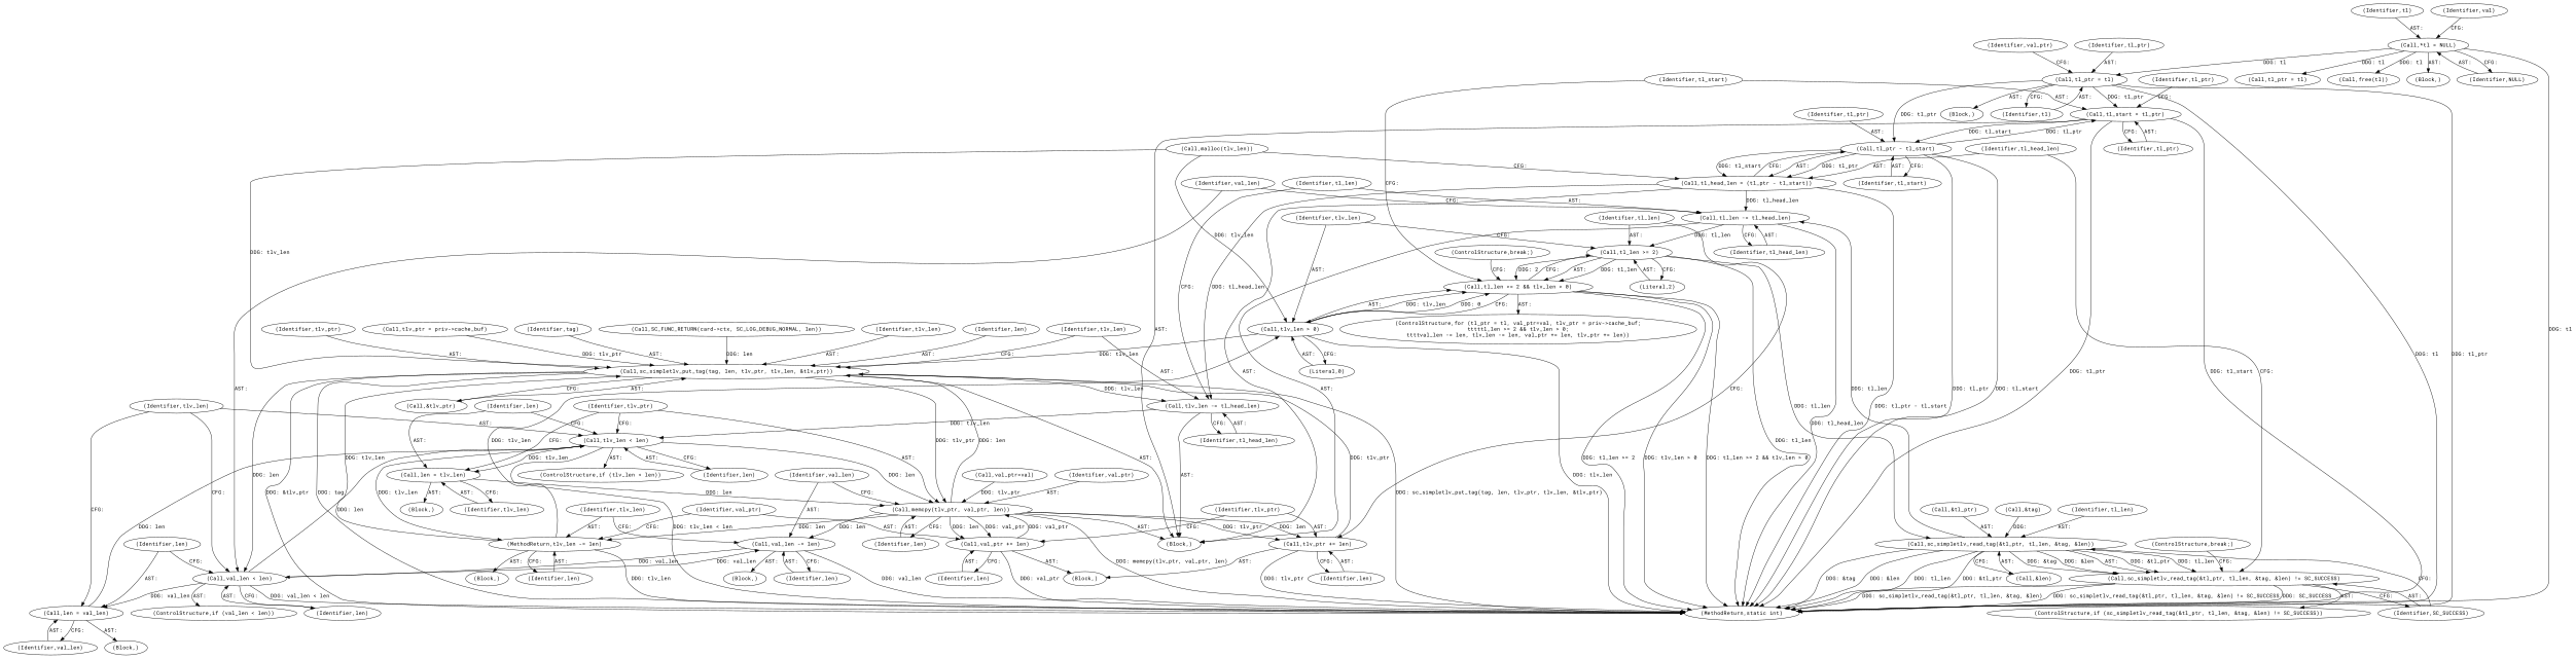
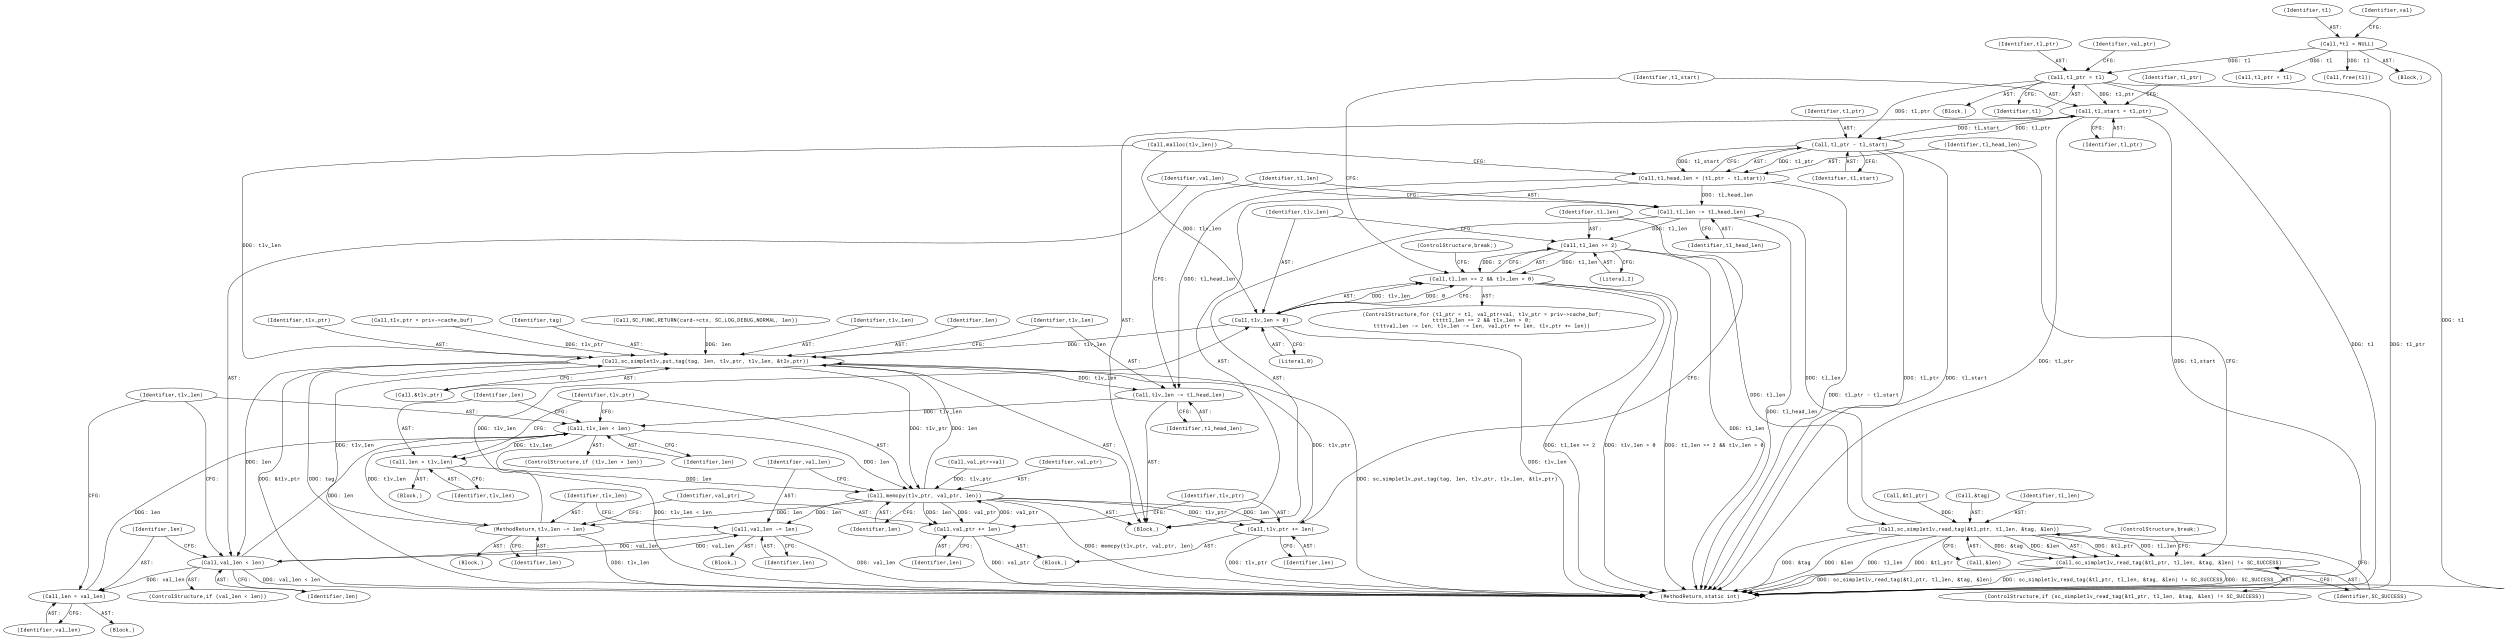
  digraph {
    fontname="Roboto Mono"
    node [fontname="Roboto Mono"]
    edge [fontname="Roboto Mono"]
    n1 [label="(Call,tl_start = tl_ptr)"]
    n2 [label="(Call,tl_ptr - tl_start)"]
    n3 [label="(Identifier,tl_ptr)"]
    n4 [label="(Block,)"]
    n5 [label="(MethodReturn,static int)"]
    n6 [label="(Call,tl_head_len = (tl_ptr - tl_start))"]
    n7 [label="(Identifier,tl_start)"]
    n8 [label="(Call,tl_ptr = tl)"]
    n9 [label="(Block,)"]
    n10 [label="(Identifier,tl)"]
    n11 [label="(Call,*tl = NULL)"]
    n12 [label="(Call,tl_ptr = tl)"]
    n13 [label="(Call,free(tl))"]
    n14 [label="(Block,)"]
-   n15 [label="(Identifier,NULL)"]
    n16 [label="(Call,tlv_len -= tl_head_len)"]
    n17 [label="(Call,tl_len -= tl_head_len)"]
    n18 [label="(Call,tlv_len < len)"]
    n19 [label="(Identifier,tl_head_len)"]
    n20 [label="(Call,tl_len >= 2)"]
    n21 [label="(Identifier,tl_head_len)"]
    n22 [label="(MethodReturn,tlv_len -= len)"]
    n23 [label="(Call,memcpy(tlv_ptr, val_ptr, len))"]
    n24 [label="(Call,len = tlv_len)"]
    n25 [label="(ControlStructure,if (tlv_len < len))"]
    n26 [label="(Identifier,len)"]
    n27 [label="(Call,tlv_len > 0)"]
    n28 [label="(Call,sc_simpletlv_put_tag(tag, len, tlv_ptr, tlv_len, &tlv_ptr))"]
    n29 [label="(Identifier,len)"]
    n30 [label="(Block,)"]
    n31 [label="(Call,val_len -= len)"]
    n32 [label="(Call,val_ptr += len)"]
    n33 [label="(Call,tlv_ptr += len)"]
    n34 [label="(Identifier,len)"]
    n35 [label="(Block,)"]
    n36 [label="(Identifier,tlv_len)"]
    n37 [label="(Call,tl_len >= 2 && tlv_len > 0)"]
    n38 [label="(Literal,0)"]
    n39 [label="(Call,val_len < len)"]
    n40 [label="(Call,&tlv_ptr)"]
    n41 [label="(ControlStructure,for (tl_ptr = tl, val_ptr=val, tlv_ptr = priv->cache_buf;\n\t\t\t\ttl_len >= 2 && tlv_len > 0;\n\t\t\t\tval_len -= len, tlv_len -= len, val_ptr += len, tlv_ptr += len))"]
    n42 [label="(Call,sc_simpletlv_read_tag(&tl_ptr, tl_len, &tag, &len))"]
    n43 [label="(Literal,2)"]
    n44 [label="(Call,len = val_len)"]
    n45 [label="(Identifier,len)"]
    n46 [label="(ControlStructure,if (val_len < len))"]
    n47 [label="(Block,)"]
    n48 [label="(Identifier,len)"]
    n49 [label="(Identifier,val_len)"]
    n50 [label="(Block,)"]
    n51 [label="(Block,)"]
    n52 [label="(Identifier,len)"]
    n53 [label="(Identifier,len)"]
    n54 [label="(Call,sc_simpletlv_read_tag(&tl_ptr, tl_len, &tag, &len) != SC_SUCCESS)"]
    n55 [label="(Call,&len)"]
    n56 [label="(ControlStructure,if (sc_simpletlv_read_tag(&tl_ptr, tl_len, &tag, &len) != SC_SUCCESS))"]
    n57 [label="(Identifier,SC_SUCCESS)"]
    n58 [label="(Identifier,len)"]
    n59 [label="(Identifier,tlv_len)"]
    n60 [label="(Call,tlv_ptr = priv->cache_buf)"]
    n61 [label="(Identifier,tl_ptr)"]
    n62 [label="(Identifier,tag)"]
    n63 [label="(Call,SC_FUNC_RETURN(card->ctx, SC_LOG_DEBUG_NORMAL, len))"]
    n64 [label="(Identifier,len)"]
    n65 [label="(ControlStructure,break;)"]
    n66 [label="(Identifier,val_len)"]
    n67 [label="(Identifier,len)"]
    n68 [label="(Identifier,val_ptr)"]
    n69 [label="(Identifier,tl)"]
    n70 [label="(Identifier,tlv_len)"]
    n71 [label="(Call,val_ptr=val)"]
    n72 [label="(Identifier,val_ptr)"]
    n73 [label="(Identifier,tlv_ptr)"]
    n74 [label="(Identifier,tlv_ptr)"]
    n75 [label="(Identifier,tl_len)"]
    n76 [label="(Identifier,val_len)"]
    n77 [label="(Call,malloc(tlv_len))"]
    n78 [label="(Call,&tl_ptr)"]
    n79 [label="(Call,&tag)"]
    n80 [label="(Identifier,tlv_len)"]
    n81 [label="(Identifier,tl_start)"]
    n82 [label="(Identifier,tl_head_len)"]
    n83 [label="(Identifier,val)"]
    n84 [label="(Identifier,tlv_len)"]
    n85 [label="(Identifier,tlv_len)"]
    n86 [label="(Identifier,tl_len)"]
    n87 [label="(Identifier,tlv_ptr)"]
    n88 [label="(Identifier,val_ptr)"]
    n89 [label="(Identifier,tl_len)"]
    n90 [label="(Identifier,tl_ptr)"]
    n91 [label="(ControlStructure,break;)"]
    n92 [label="(Identifier,tl_ptr)"]
    n1 -> n2 [label="DDG: tl_start"]
    n1 -> n3 [label="CFG: "]
    n1 -> n4 [label="AST: "]
    n1 -> n5 [label="DDG: tl_ptr"]
    n1 -> n5 [label="DDG: tl_start"]
    n2 -> n1 [label="DDG: tl_ptr"]
    n2 -> n5 [label="DDG: tl_ptr"]
    n2 -> n5 [label="DDG: tl_start"]
    n2 -> n6 [label="AST: "]
    n2 -> n6 [label="DDG: tl_ptr"]
    n2 -> n6 [label="DDG: tl_start"]
    n2 -> n7 [label="CFG: "]
    n3 -> n1 [label="AST: "]
    n6 -> n2 [label="CFG: "]
    n6 -> n4 [label="AST: "]
    n6 -> n5 [label="DDG: tl_ptr - tl_start"]
    n6 -> n16 [label="DDG: tl_head_len"]
    n6 -> n17 [label="DDG: tl_head_len"]
    n7 -> n2 [label="AST: "]
    n8 -> n1 [label="DDG: tl_ptr"]
    n8 -> n2 [label="DDG: tl_ptr"]
    n8 -> n5 [label="DDG: tl"]
    n8 -> n5 [label="DDG: tl_ptr"]
    n8 -> n9 [label="AST: "]
    n8 -> n10 [label="CFG: "]
    n10 -> n8 [label="AST: "]
    n11 -> n5 [label="DDG: tl"]
    n11 -> n8 [label="DDG: tl"]
    n11 -> n12 [label="DDG: tl"]
    n11 -> n13 [label="DDG: tl"]
    n11 -> n14 [label="AST: "]
-   n11 -> n15 [label="CFG: "]
-   n15 -> n11 [label="AST: "]
    n16 -> n4 [label="AST: "]
    n16 -> n18 [label="DDG: tlv_len"]
    n16 -> n19 [label="CFG: "]
    n17 -> n4 [label="AST: "]
    n17 -> n5 [label="DDG: tl_head_len"]
    n17 -> n20 [label="DDG: tl_len"]
    n17 -> n21 [label="CFG: "]
    n18 -> n5 [label="DDG: tlv_len < len"]
    n18 -> n22 [label="DDG: tlv_len"]
    n18 -> n23 [label="DDG: len"]
    n18 -> n24 [label="DDG: tlv_len"]
    n18 -> n25 [label="AST: "]
    n18 -> n26 [label="CFG: "]
    n19 -> n16 [label="AST: "]
    n20 -> n5 [label="DDG: tl_len"]
    n20 -> n37 [label="AST: "]
    n20 -> n37 [label="DDG: tl_len"]
    n20 -> n37 [label="DDG: 2"]
    n20 -> n42 [label="DDG: tl_len"]
    n20 -> n43 [label="CFG: "]
    n21 -> n17 [label="AST: "]
    n22 -> n5 [label="DDG: tlv_len"]
    n22 -> n27 [label="DDG: tlv_len"]
    n22 -> n28 [label="DDG: tlv_len"]
    n22 -> n29 [label="CFG: "]
    n22 -> n30 [label="AST: "]
    n23 -> n4 [label="AST: "]
    n23 -> n5 [label="DDG: memcpy(tlv_ptr, val_ptr, len)"]
    n23 -> n22 [label="DDG: len"]
    n23 -> n28 [label="DDG: len"]
    n23 -> n31 [label="DDG: len"]
    n23 -> n32 [label="DDG: len"]
    n23 -> n32 [label="DDG: val_ptr"]
    n23 -> n33 [label="DDG: len"]
    n23 -> n33 [label="DDG: tlv_ptr"]
    n23 -> n34 [label="CFG: "]
    n24 -> n23 [label="DDG: len"]
    n24 -> n35 [label="AST: "]
    n24 -> n36 [label="CFG: "]
    n26 -> n18 [label="AST: "]
    n27 -> n5 [label="DDG: tlv_len"]
    n27 -> n28 [label="DDG: tlv_len"]
    n27 -> n37 [label="AST: "]
    n27 -> n37 [label="DDG: tlv_len"]
    n27 -> n37 [label="DDG: 0"]
    n27 -> n38 [label="CFG: "]
    n28 -> n4 [label="AST: "]
    n28 -> n5 [label="DDG: &tlv_ptr"]
    n28 -> n5 [label="DDG: tag"]
    n28 -> n5 [label="DDG: sc_simpletlv_put_tag(tag, len, tlv_ptr, tlv_len, &tlv_ptr)"]
    n28 -> n16 [label="DDG: tlv_len"]
    n28 -> n23 [label="DDG: tlv_ptr"]
    n28 -> n39 [label="DDG: len"]
    n28 -> n40 [label="CFG: "]
    n29 -> n22 [label="AST: "]
    n31 -> n5 [label="DDG: val_len"]
    n31 -> n39 [label="DDG: val_len"]
    n31 -> n47 [label="AST: "]
    n31 -> n48 [label="CFG: "]
    n32 -> n5 [label="DDG: val_ptr"]
    n32 -> n23 [label="DDG: val_ptr"]
    n32 -> n51 [label="AST: "]
    n32 -> n52 [label="CFG: "]
    n33 -> n5 [label="DDG: tlv_ptr"]
    n33 -> n28 [label="DDG: tlv_ptr"]
    n33 -> n51 [label="AST: "]
    n33 -> n53 [label="CFG: "]
    n34 -> n23 [label="AST: "]
    n36 -> n24 [label="AST: "]
    n37 -> n5 [label="DDG: tl_len >= 2"]
    n37 -> n5 [label="DDG: tlv_len > 0"]
    n37 -> n5 [label="DDG: tl_len >= 2 && tlv_len > 0"]
    n37 -> n20 [label="CFG: "]
    n37 -> n27 [label="CFG: "]
    n37 -> n41 [label="AST: "]
    n38 -> n27 [label="AST: "]
    n39 -> n5 [label="DDG: val_len < len"]
    n39 -> n18 [label="DDG: len"]
    n39 -> n31 [label="DDG: val_len"]
    n39 -> n44 [label="DDG: val_len"]
    n39 -> n45 [label="CFG: "]
    n39 -> n46 [label="AST: "]
    n40 -> n28 [label="AST: "]
    n42 -> n5 [label="DDG: &tag"]
    n42 -> n5 [label="DDG: &len"]
    n42 -> n5 [label="DDG: tl_len"]
    n42 -> n5 [label="DDG: &tl_ptr"]
    n42 -> n17 [label="DDG: tl_len"]
    n42 -> n54 [label="AST: "]
    n42 -> n54 [label="DDG: &tl_ptr"]
    n42 -> n54 [label="DDG: tl_len"]
    n42 -> n54 [label="DDG: &tag"]
    n42 -> n54 [label="DDG: &len"]
    n42 -> n55 [label="CFG: "]
    n43 -> n20 [label="AST: "]
    n44 -> n18 [label="DDG: len"]
    n44 -> n49 [label="CFG: "]
    n44 -> n50 [label="AST: "]
    n45 -> n39 [label="AST: "]
    n48 -> n31 [label="AST: "]
    n49 -> n44 [label="AST: "]
    n52 -> n32 [label="AST: "]
    n53 -> n33 [label="AST: "]
    n54 -> n5 [label="DDG: sc_simpletlv_read_tag(&tl_ptr, tl_len, &tag, &len) != SC_SUCCESS"]
    n54 -> n5 [label="DDG: SC_SUCCESS"]
    n54 -> n5 [label="DDG: sc_simpletlv_read_tag(&tl_ptr, tl_len, &tag, &len)"]
    n54 -> n56 [label="AST: "]
    n54 -> n57 [label="CFG: "]
    n55 -> n42 [label="AST: "]
    n57 -> n42 [label="CFG: "]
    n57 -> n54 [label="AST: "]
    n58 -> n28 [label="AST: "]
    n59 -> n16 [label="AST: "]
    n59 -> n28 [label="CFG: "]
    n60 -> n28 [label="DDG: tlv_ptr"]
    n61 -> n1 [label="CFG: "]
    n62 -> n28 [label="AST: "]
    n63 -> n28 [label="DDG: len"]
    n64 -> n18 [label="CFG: "]
    n64 -> n24 [label="AST: "]
    n65 -> n37 [label="CFG: "]
    n66 -> n23 [label="CFG: "]
    n66 -> n31 [label="AST: "]
    n67 -> n39 [label="CFG: "]
    n67 -> n44 [label="AST: "]
    n68 -> n22 [label="CFG: "]
    n68 -> n32 [label="AST: "]
    n69 -> n11 [label="AST: "]
    n70 -> n28 [label="AST: "]
    n71 -> n23 [label="DDG: tlv_ptr"]
    n72 -> n23 [label="AST: "]
    n73 -> n18 [label="CFG: "]
    n73 -> n23 [label="AST: "]
    n73 -> n24 [label="CFG: "]
    n74 -> n32 [label="CFG: "]
    n74 -> n33 [label="AST: "]
    n75 -> n16 [label="CFG: "]
    n75 -> n17 [label="AST: "]
    n76 -> n17 [label="CFG: "]
    n76 -> n39 [label="AST: "]
    n77 -> n6 [label="CFG: "]
    n77 -> n27 [label="DDG: tlv_len"]
    n77 -> n28 [label="DDG: tlv_len"]
-   n78 -> n42 [label="AST: "]
-   n79 -> n42 [label="DDG: "]
+   n78 -> n42 [label="DDG: "]
+   n79 -> n42 [label="AST: "]
    n80 -> n22 [label="AST: "]
    n80 -> n31 [label="CFG: "]
    n81 -> n1 [label="AST: "]
    n81 -> n37 [label="CFG: "]
    n82 -> n6 [label="AST: "]
    n82 -> n54 [label="CFG: "]
    n83 -> n11 [label="CFG: "]
    n84 -> n18 [label="AST: "]
    n84 -> n39 [label="CFG: "]
    n84 -> n44 [label="CFG: "]
    n85 -> n20 [label="CFG: "]
    n85 -> n27 [label="AST: "]
    n86 -> n20 [label="AST: "]
    n86 -> n33 [label="CFG: "]
    n87 -> n28 [label="AST: "]
    n88 -> n8 [label="CFG: "]
    n89 -> n42 [label="AST: "]
    n90 -> n8 [label="AST: "]
    n91 -> n54 [label="CFG: "]
    n92 -> n2 [label="AST: "]
  }
